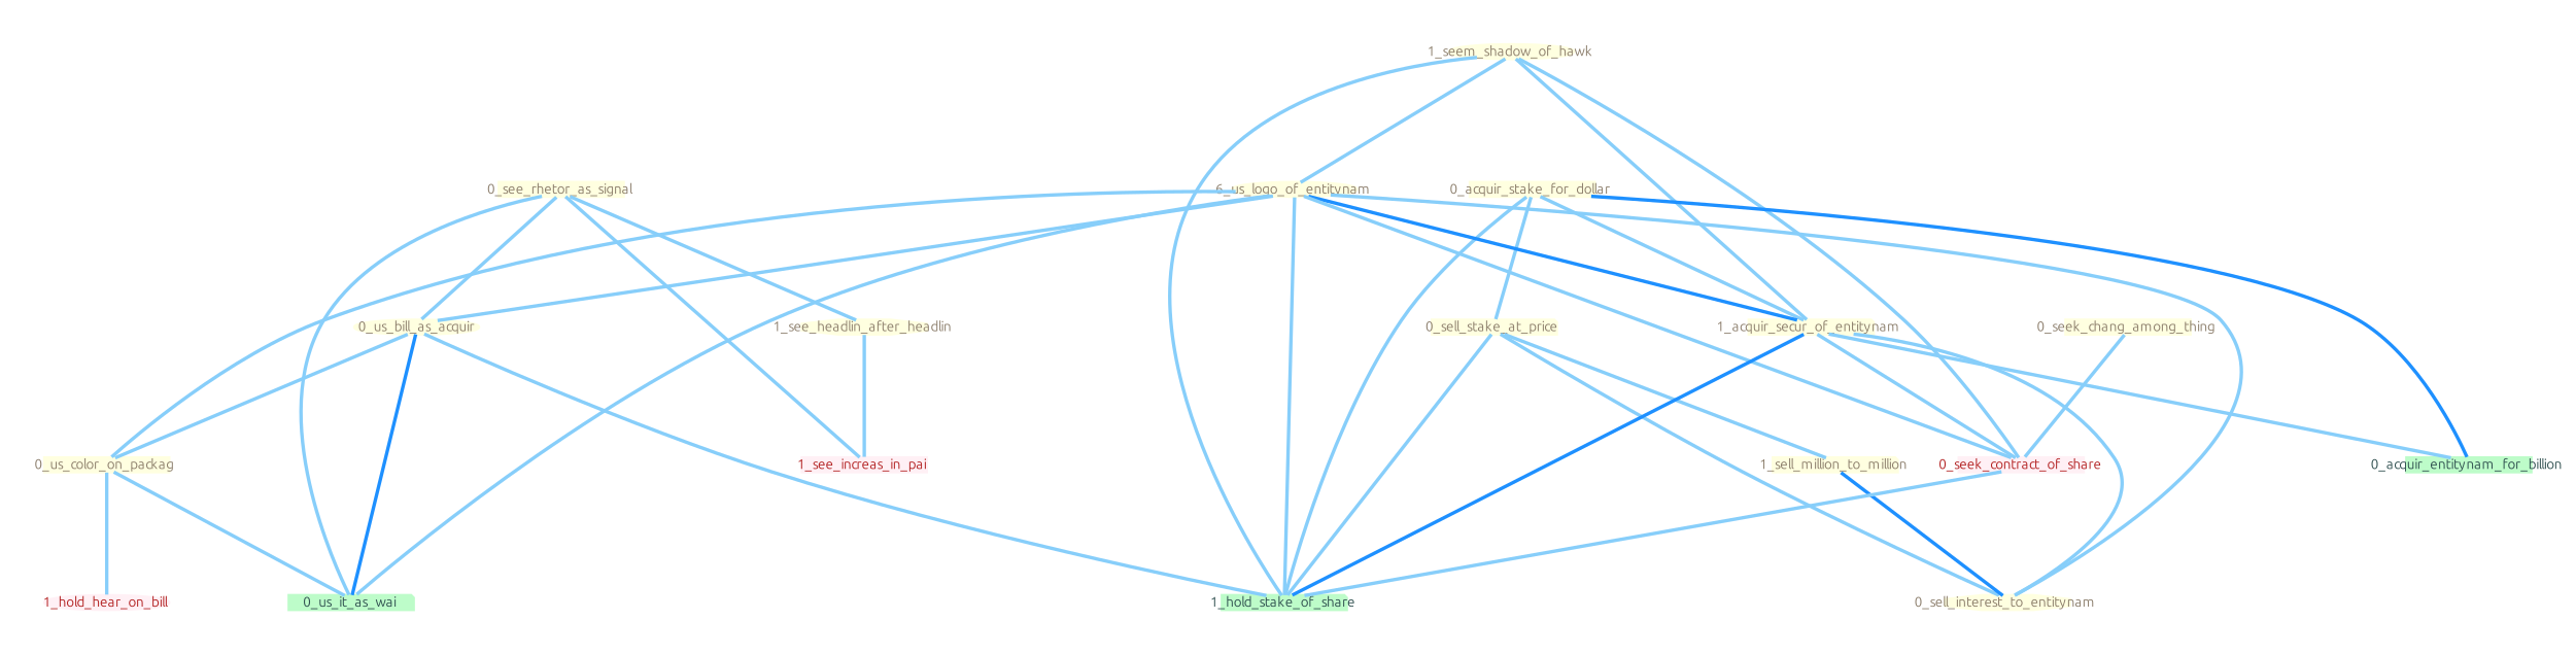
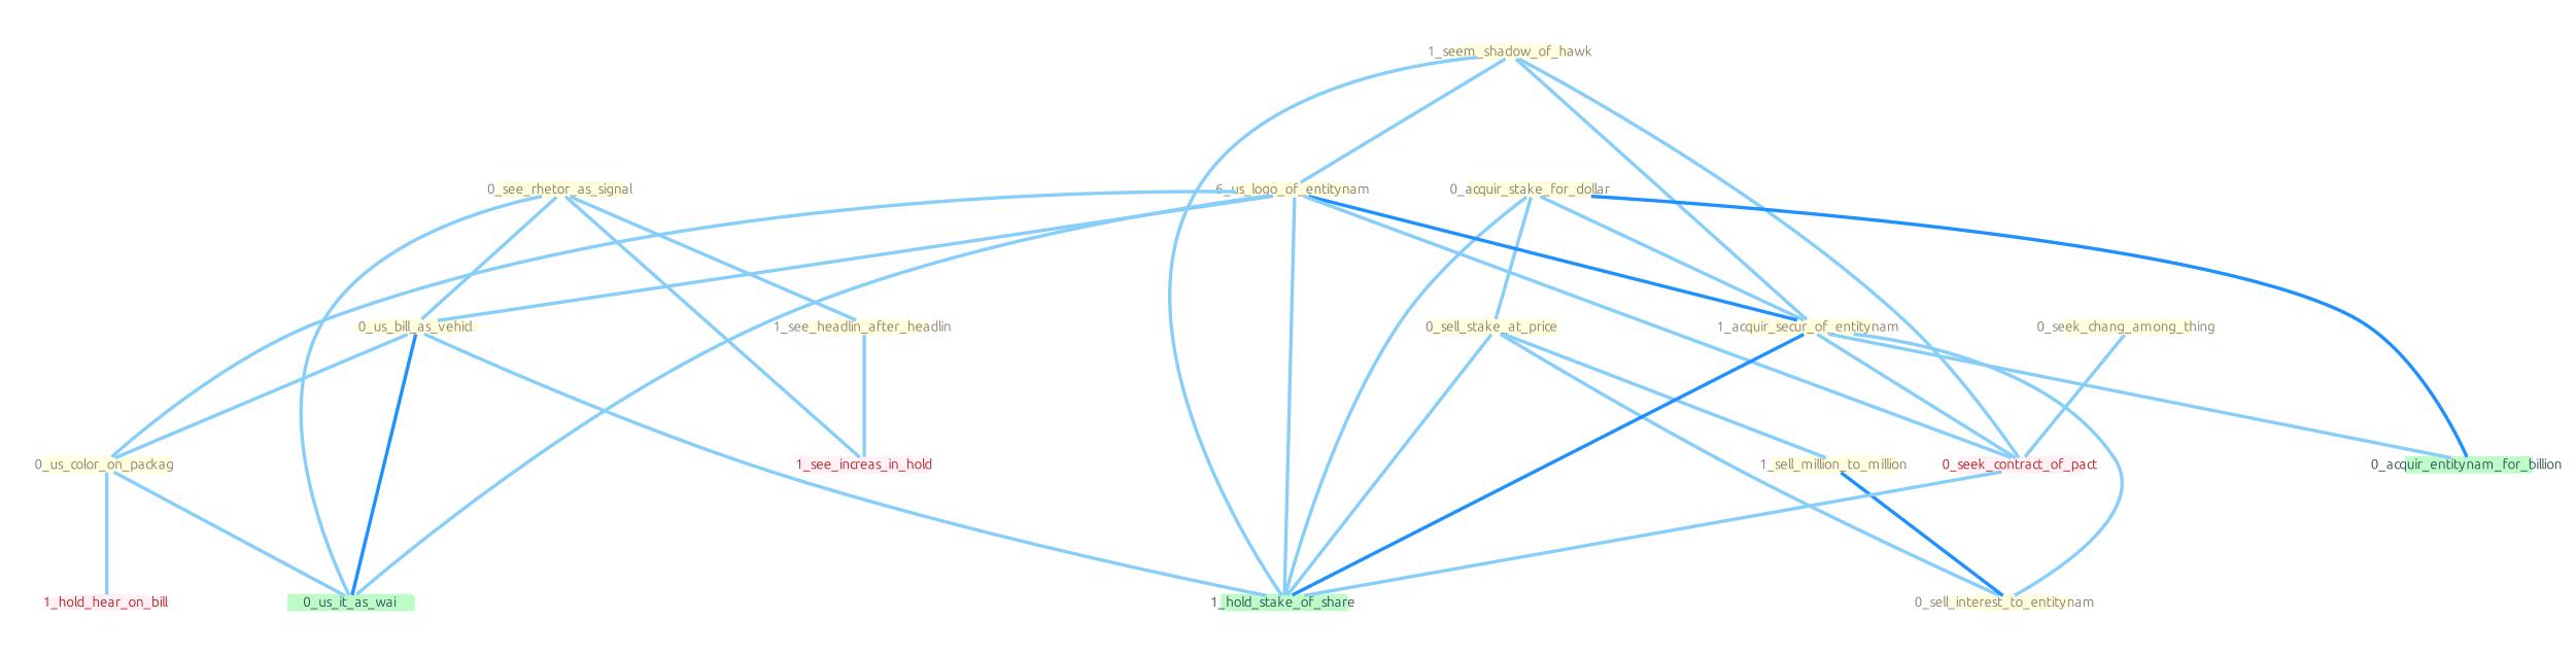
  graph {
    fontname=Ubuntu
    node [color="#ffffe0" fixedsize=true fontcolor="#8b7d6b" fontname=Ubuntu fontsize=4 shape=box style=filled]
    edge [color="#87cefa" fontname=Ubuntu w=1]
    "1_seem_shadow_of_hawk " [height=.06 shape=ellipse width=.5]
    "0_see_rhetor_as_signal " [height=.06 width=.5]
    "0_acquir_stake_for_dollar " [height=.06 width=.5]
    n4 [height=.06 label="6_us_logo_of_entitynam" shape=ellipse width=.5]
    "0_seek_chang_among_thing " [height=.06 width=.5]
-   "0_us_bill_as_vehicl " [height=.06 shape=ellipse width=.5 label="0_us_bill_as_acquir"]
+   "0_us_bill_as_vehicl " [height=.06 shape=ellipse width=.5]
    "1_see_headlin_after_headlin " [height=.06 shape=octagon width=.5]
    "0_sell_stake_at_price " [height=.06 shape=note width=.5]
    "1_sell_million_to_million " [height=.06 shape=note width=.5]
    "0_us_color_on_packag " [height=.06 width=.5]
    "1_acquir_secur_of_entitynam " [height=.06 shape=note width=.5]
    "0_sell_interest_to_entitynam " [height=.06 shape=octagon width=.5]
-   "0_seek_contract_of_pact " [color="#fff0f5" fontcolor="#b22222" height=.06 width=.5 label="0_seek_contract_of_share"]
-   "1_see_increas_in_pai " [color="#fff0f5" fontcolor="#b22222" height=.06 width=.5]
+   "0_seek_contract_of_pact " [color="#fff0f5" fontcolor="#b22222" height=.06 width=.5]
+   "1_see_increas_in_pai " [color="#fff0f5" fontcolor="#b22222" height=.06 width=.5 label="1_see_increas_in_hold"]
    "1_hold_hear_on_bill " [color="#fff0f5" fontcolor="#b22222" height=.06 shape=ellipse width=.5]
    "1_hold_stake_of_share " [color="#BDFCC9" fontcolor="#2f4f4f" height=.06 shape=note width=.5]
    "0_us_it_as_wai " [color="#BDFCC9" fontcolor="#2f4f4f" height=.06 shape=note width=.5]
    "0_acquir_entitynam_for_billion " [color="#BDFCC9" fontcolor="#2f4f4f" height=.06 width=.5]
    subgraph sub_1 {
      "1_seem_shadow_of_hawk "
      "0_see_rhetor_as_signal "
      "0_acquir_stake_for_dollar "
      n4
      "0_seek_chang_among_thing "
      "0_us_bill_as_vehicl "
      "1_see_headlin_after_headlin "
      "0_sell_stake_at_price "
      "1_sell_million_to_million "
      "0_us_color_on_packag "
      "1_acquir_secur_of_entitynam "
      "0_sell_interest_to_entitynam "
    }
    subgraph sub_2 {
      "0_seek_contract_of_pact "
      "1_see_increas_in_pai "
      "1_hold_hear_on_bill "
    }
    "1_seem_shadow_of_hawk " -- n4
    "1_seem_shadow_of_hawk " -- "1_acquir_secur_of_entitynam "
    "1_seem_shadow_of_hawk " -- "0_seek_contract_of_pact "
    "1_seem_shadow_of_hawk " -- "1_hold_stake_of_share "
    "0_see_rhetor_as_signal " -- "0_us_bill_as_vehicl "
    "0_see_rhetor_as_signal " -- "1_see_headlin_after_headlin "
    "0_see_rhetor_as_signal " -- "1_see_increas_in_pai "
    "0_see_rhetor_as_signal " -- "0_us_it_as_wai "
    "0_acquir_stake_for_dollar " -- "0_sell_stake_at_price "
    "0_acquir_stake_for_dollar " -- "1_acquir_secur_of_entitynam "
    "0_acquir_stake_for_dollar " -- "1_hold_stake_of_share "
    "0_acquir_stake_for_dollar " -- "0_acquir_entitynam_for_billion " [color="#1e90ff" w=2]
    n4 -- "0_us_bill_as_vehicl "
    n4 -- "0_us_color_on_packag "
    n4 -- "1_acquir_secur_of_entitynam " [color="#1e90ff" w=2]
-   n4 -- "0_sell_interest_to_entitynam "
    n4 -- "0_seek_contract_of_pact "
    n4 -- "1_hold_stake_of_share "
    n4 -- "0_us_it_as_wai "
    "0_seek_chang_among_thing " -- "0_seek_contract_of_pact "
    "0_us_bill_as_vehicl " -- "0_us_color_on_packag "
    "0_us_bill_as_vehicl " -- "1_hold_stake_of_share "
    "0_us_bill_as_vehicl " -- "0_us_it_as_wai " [color="#1e90ff" w=2]
    "1_see_headlin_after_headlin " -- "1_see_increas_in_pai "
    "0_sell_stake_at_price " -- "1_sell_million_to_million "
    "0_sell_stake_at_price " -- "0_sell_interest_to_entitynam "
    "0_sell_stake_at_price " -- "1_hold_stake_of_share "
    "1_sell_million_to_million " -- "0_sell_interest_to_entitynam " [color="#1e90ff" w=2]
    "0_us_color_on_packag " -- "1_hold_hear_on_bill "
    "0_us_color_on_packag " -- "0_us_it_as_wai "
    "1_acquir_secur_of_entitynam " -- "0_sell_interest_to_entitynam "
    "1_acquir_secur_of_entitynam " -- "0_seek_contract_of_pact "
    "1_acquir_secur_of_entitynam " -- "1_hold_stake_of_share " [color="#1e90ff"]
    "1_acquir_secur_of_entitynam " -- "0_acquir_entitynam_for_billion "
    "0_seek_contract_of_pact " -- "1_hold_stake_of_share "
  }
